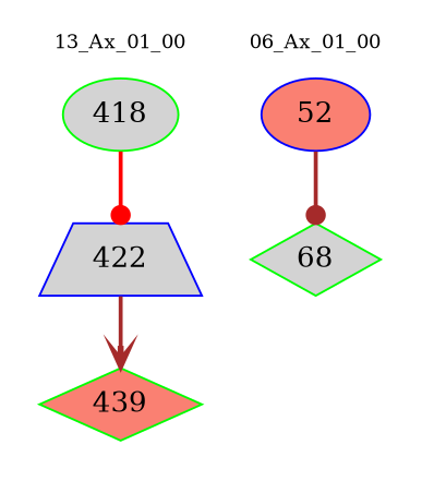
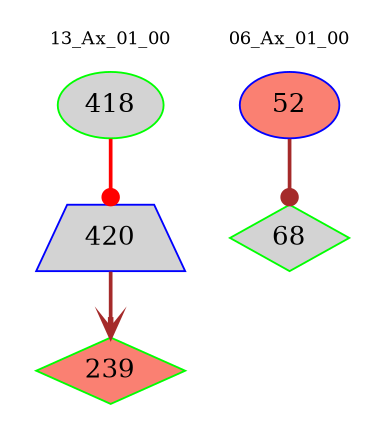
  digraph {
    node [color=green fillcolor=lightgrey shape=ellipse style=filled]
    edge [arrowhead=dot color=brown style=bold]
    n1 [label=418]
-   n2 [color=blue label=422 shape=trapezium]
-   n3 [fillcolor=salmon label=439 shape=diamond]
+   n2 [color=blue label=420 shape=trapezium]
+   n3 [fillcolor=salmon label=239 shape=diamond]
    n4 [color=blue fillcolor=salmon label=52]
    n5 [label=68 shape=diamond]
    subgraph cluster_1 {
      color=white
      fontsize=10
      label="13_Ax_01_00"
      n1
      n2
      n3
    }
    subgraph cluster_2 {
      color=white
      fontsize=10
      label="06_Ax_01_00"
      n4
      n5
    }
    n1 -> n2 [color=red]
    n2 -> n3 [arrowhead=vee]
    n4 -> n5
  }
